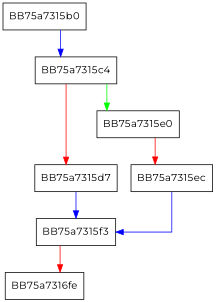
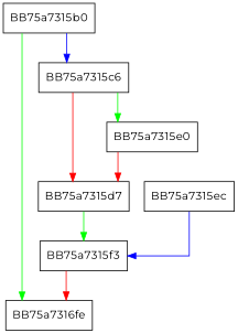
  digraph {
    fontname=Montserrat
    splines=ortho
    node [fontname=Montserrat shape=box]
    edge [color=blue fontname=Montserrat]
    n1 [label=BB75a7316fe]
    BB75a7315b0
-   BB75a7315c4
+   BB75a7315c4 [label=BB75a7315c6]
    BB75a7315e0
    BB75a7315d7
    BB75a7315ec
    BB75a7315f3
+   BB75a7315b0 -> n1 [color=green]
    BB75a7315b0 -> BB75a7315c4
    BB75a7315c4 -> BB75a7315e0 [color=green]
    BB75a7315c4 -> BB75a7315d7 [color=red]
-   BB75a7315e0 -> BB75a7315ec [color=red]
-   BB75a7315d7 -> BB75a7315f3
+   BB75a7315e0 -> BB75a7315d7 [color=red]
+   BB75a7315d7 -> BB75a7315f3 [color=green]
    BB75a7315ec -> BB75a7315f3
    BB75a7315f3 -> n1 [color=red]
  }
